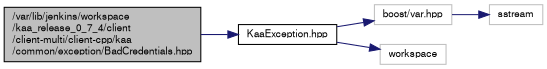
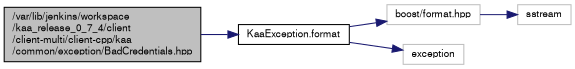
  digraph {
    rankdir=LR
    node [color=grey75 fontname=FreeSans fontsize=10 shape=record]
    edge [color=midnightblue fontname=FreeSans fontsize=10 labelfontname=FreeSans labelfontsize=10 style=solid]
    n1 [color=black fillcolor=grey75 fontcolor=black height=0.2 label="/var/lib/jenkins/workspace\l/kaa_release_0_7_4/client\l/client-multi/client-cpp/kaa\l/common/exception/BadCredentials.hpp" style=filled width=0.4]
-   n2 [color=black height=0.2 label="KaaException.hpp" width=0.4]
-   n3 [height=0.2 label="boost/var.hpp" width=0.4]
-   n4 [height=0.2 label=workspace width=0.4]
+   n2 [color=black height=0.2 label="KaaException.format" width=0.4]
+   n3 [height=0.2 label="boost/format.hpp" width=0.4]
+   n4 [height=0.2 label=exception width=0.4]
    n5 [height=0.2 label=sstream width=0.4]
    n1 -> n2
    n2 -> n3
    n2 -> n4
    n3 -> n5
  }
